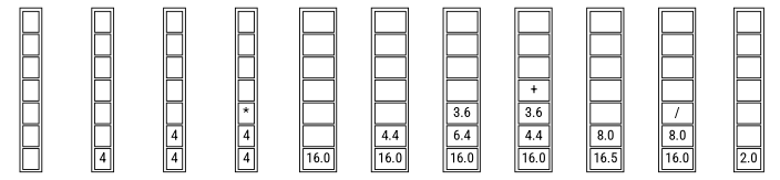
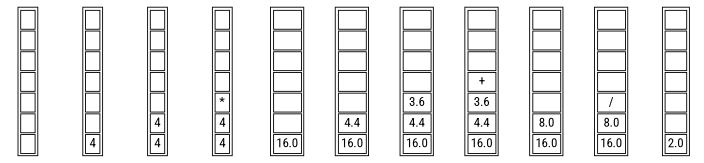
  digraph {
    rankdir=TB
    fontname="Roboto Condensed"
    node [shape=plaintext fontname="Roboto Condensed"]
    n1 [label=<<table><tr><td>   </td></tr><tr><td>   </td></tr><tr><td>   </td></tr><tr><td>   </td></tr><tr><td>   </td></tr><tr><td>   </td></tr><tr><td>   </td></tr></table>>]
    n2 [label=<<table><tr><td>   </td></tr><tr><td>   </td></tr><tr><td>   </td></tr><tr><td>   </td></tr><tr><td>   </td></tr><tr><td>   </td></tr><tr><td>4</td></tr></table>>]
    n3 [label=<<table><tr><td>   </td></tr><tr><td>   </td></tr><tr><td>   </td></tr><tr><td>   </td></tr><tr><td>   </td></tr><tr><td>4</td></tr><tr><td>4</td></tr></table>>]
    n4 [label=<<table><tr><td>   </td></tr><tr><td>   </td></tr><tr><td>   </td></tr><tr><td>   </td></tr><tr><td>*</td></tr><tr><td>4</td></tr><tr><td>4</td></tr></table>>]
    n5 [label=<<table><tr><td>   </td></tr><tr><td>   </td></tr><tr><td>   </td></tr><tr><td>   </td></tr><tr><td>   </td></tr><tr><td>   </td></tr><tr><td>16.0</td></tr></table>>]
    n6 [label=<<table><tr><td>   </td></tr><tr><td>   </td></tr><tr><td>   </td></tr><tr><td>   </td></tr><tr><td>   </td></tr><tr><td>4.4</td></tr><tr><td>16.0</td></tr></table>>]
-   n7 [label=<<table><tr><td>   </td></tr><tr><td>   </td></tr><tr><td>   </td></tr><tr><td>   </td></tr><tr><td>3.6</td></tr><tr><td>6.4</td></tr><tr><td>16.0</td></tr></table>>]
+   n7 [label=<<table><tr><td>   </td></tr><tr><td>   </td></tr><tr><td>   </td></tr><tr><td>   </td></tr><tr><td>3.6</td></tr><tr><td>4.4</td></tr><tr><td>16.0</td></tr></table>>]
    n8 [label=<<table><tr><td>   </td></tr><tr><td>   </td></tr><tr><td>   </td></tr><tr><td>+</td></tr><tr><td>3.6</td></tr><tr><td>4.4</td></tr><tr><td>16.0</td></tr></table>>]
-   n9 [label=<<table><tr><td>   </td></tr><tr><td>   </td></tr><tr><td>   </td></tr><tr><td>   </td></tr><tr><td>   </td></tr><tr><td>8.0</td></tr><tr><td>16.5</td></tr></table>>]
+   n9 [label=<<table><tr><td>   </td></tr><tr><td>   </td></tr><tr><td>   </td></tr><tr><td>   </td></tr><tr><td>   </td></tr><tr><td>8.0</td></tr><tr><td>16.0</td></tr></table>>]
    n10 [label=<<table><tr><td>   </td></tr><tr><td>   </td></tr><tr><td>   </td></tr><tr><td>   </td></tr><tr><td>/</td></tr><tr><td>8.0</td></tr><tr><td>16.0</td></tr></table>>]
    n11 [label=<<table><tr><td>   </td></tr><tr><td>   </td></tr><tr><td>   </td></tr><tr><td>   </td></tr><tr><td>   </td></tr><tr><td>   </td></tr><tr><td>2.0</td></tr></table>>]
  }
